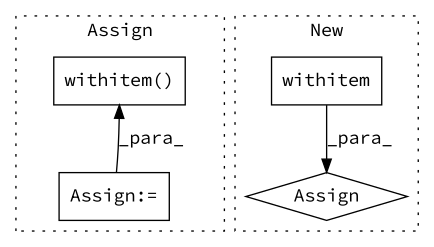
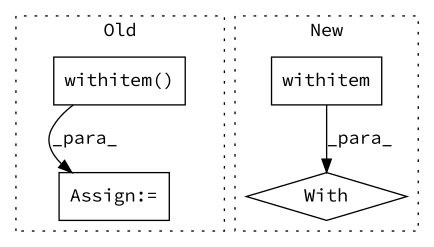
  digraph {
    fontname="Source Code Pro"
    node [fontname="Source Code Pro" shape=box]
    edge [fontname="Source Code Pro"]
    n1 [a=75 l="12,1" label="withitem()" s="2511,2528"]
    n2 [a=68 l=4 label="Assign:=" s=3349]
    n3 [a=49 l=5 label=withitem s=2882]
-   n4 [a=39 l="5,24" label=Assign s="2877,2887" shape=diamond]
+   n4 [a=39 l="5,24" label=With s="2877,2887" shape=diamond]
    subgraph cluster_1 {
-     label=Assign
+     label=Old
      style=dotted
      n1
      n2
    }
    subgraph cluster_2 {
      label=New
      style=dotted
      n3
      n4
    }
-   n2 -> n1 [label=_para_]
+   n1 -> n2 [label=_para_]
    n3 -> n4 [label=_para_]
  }
